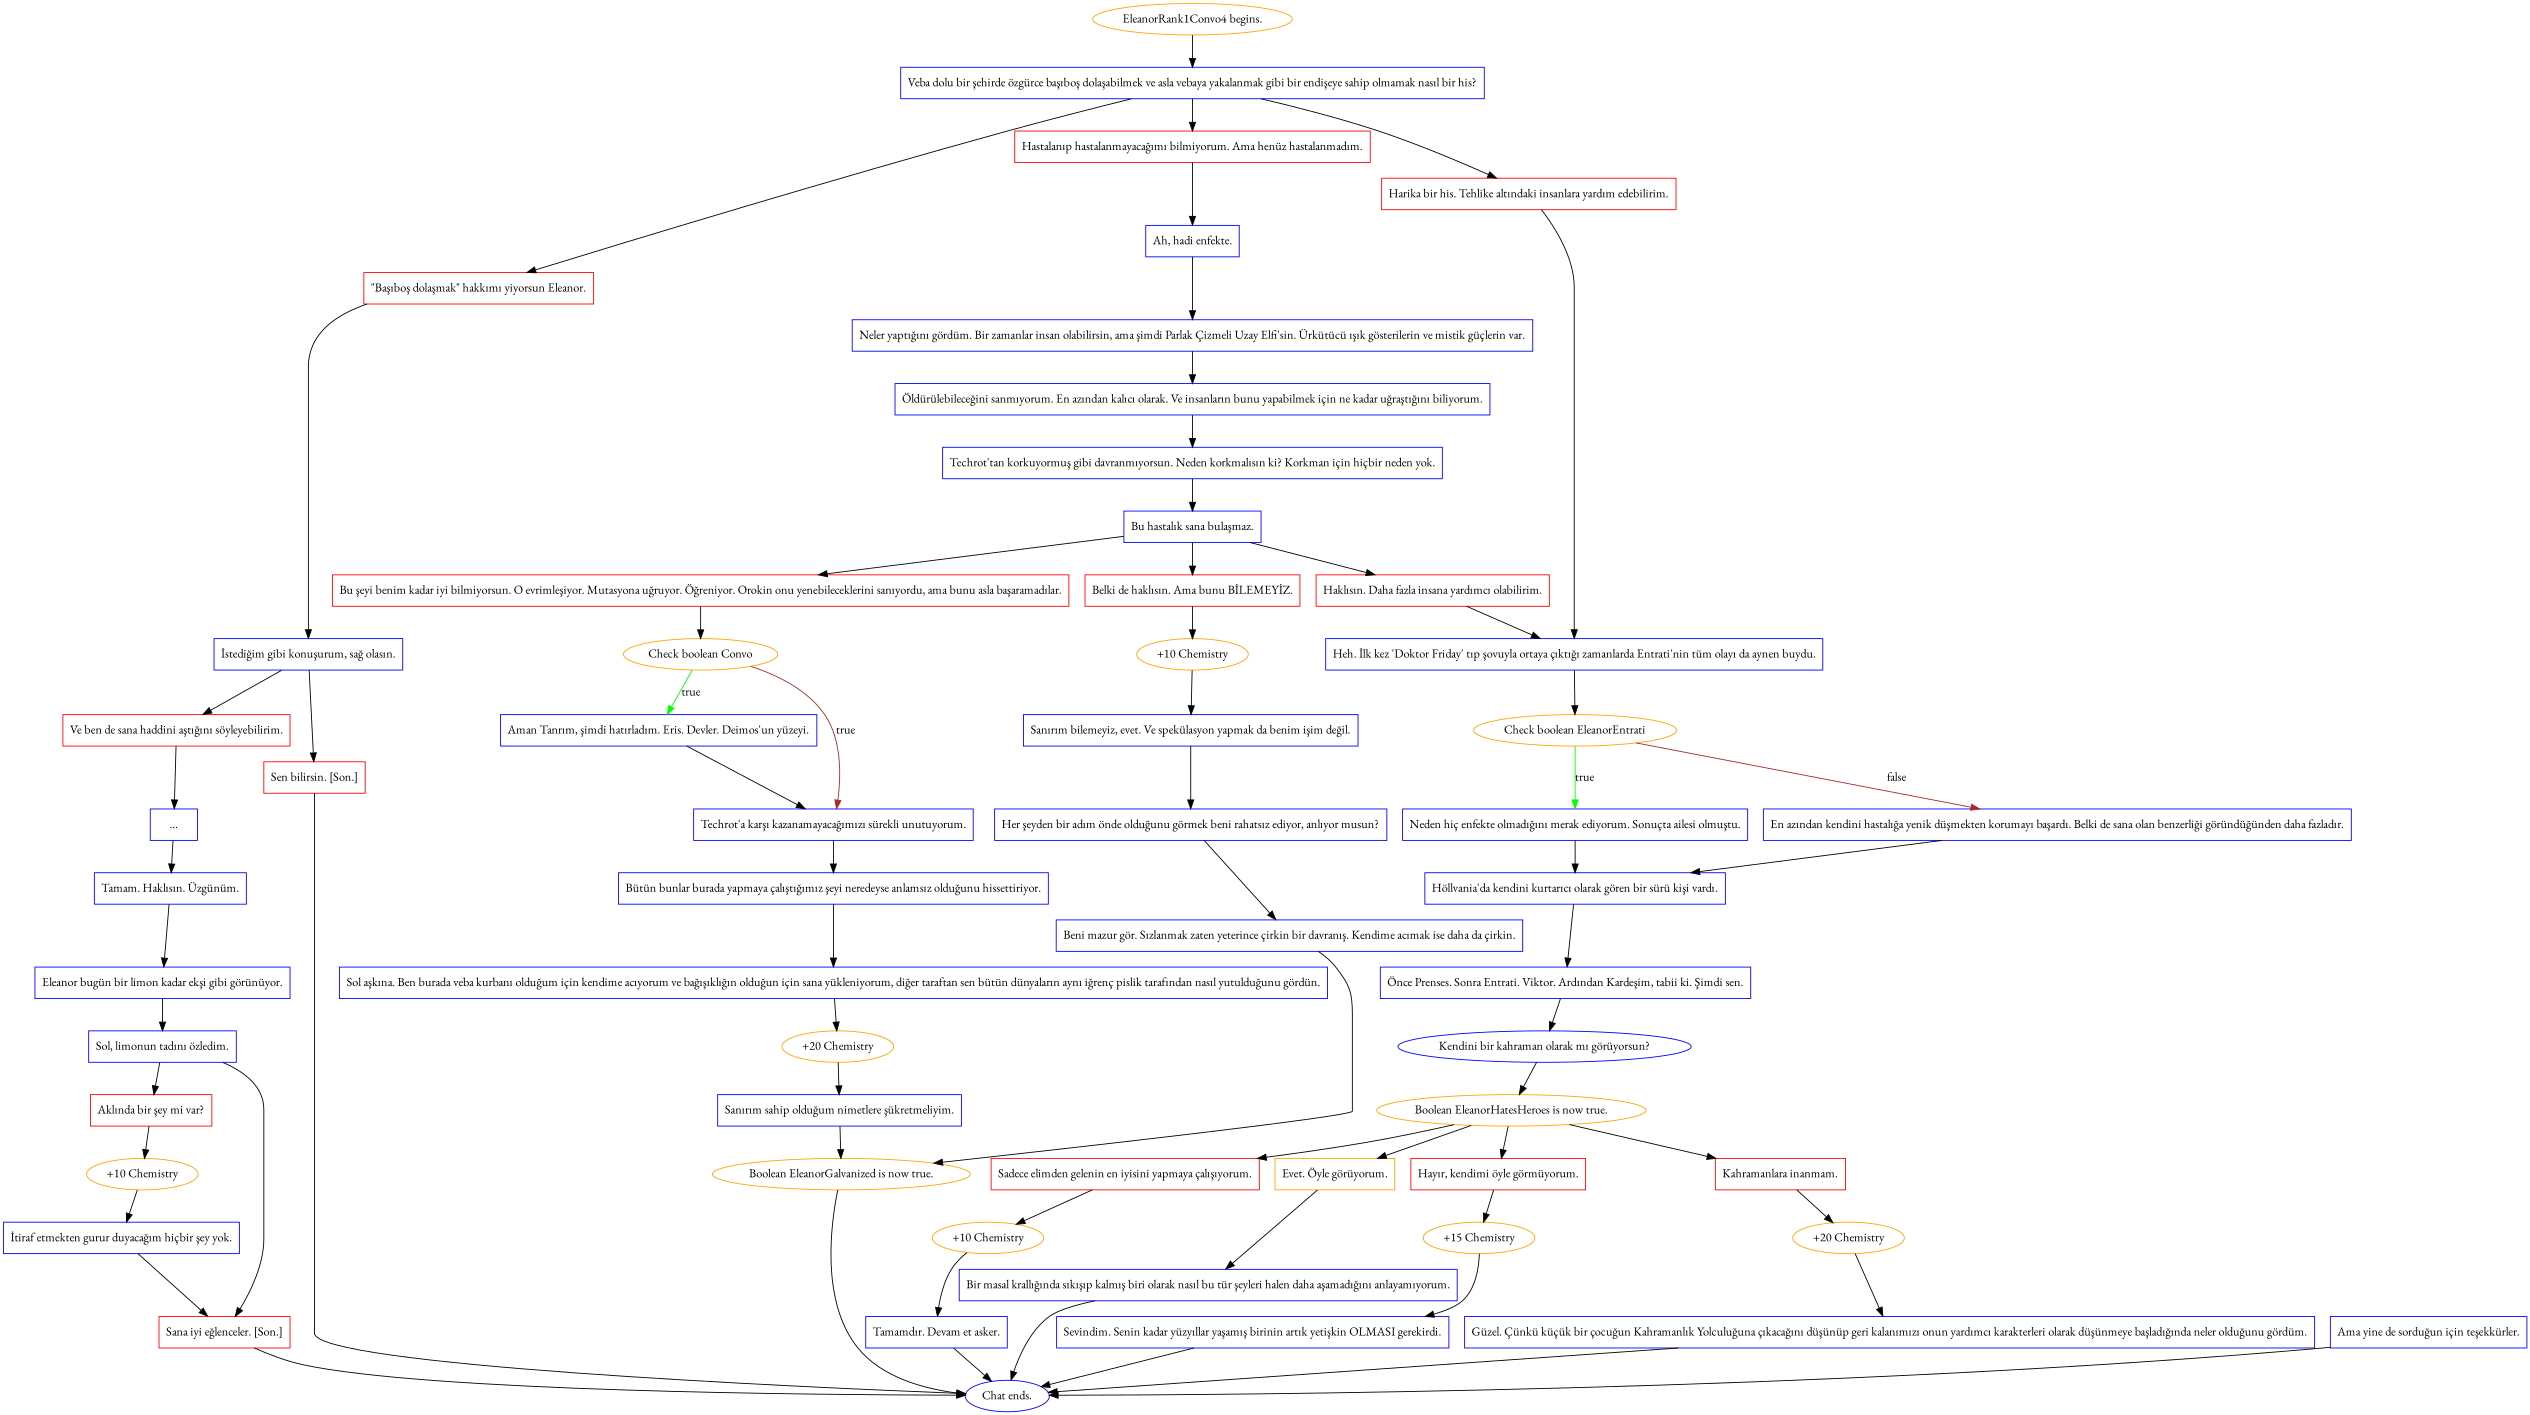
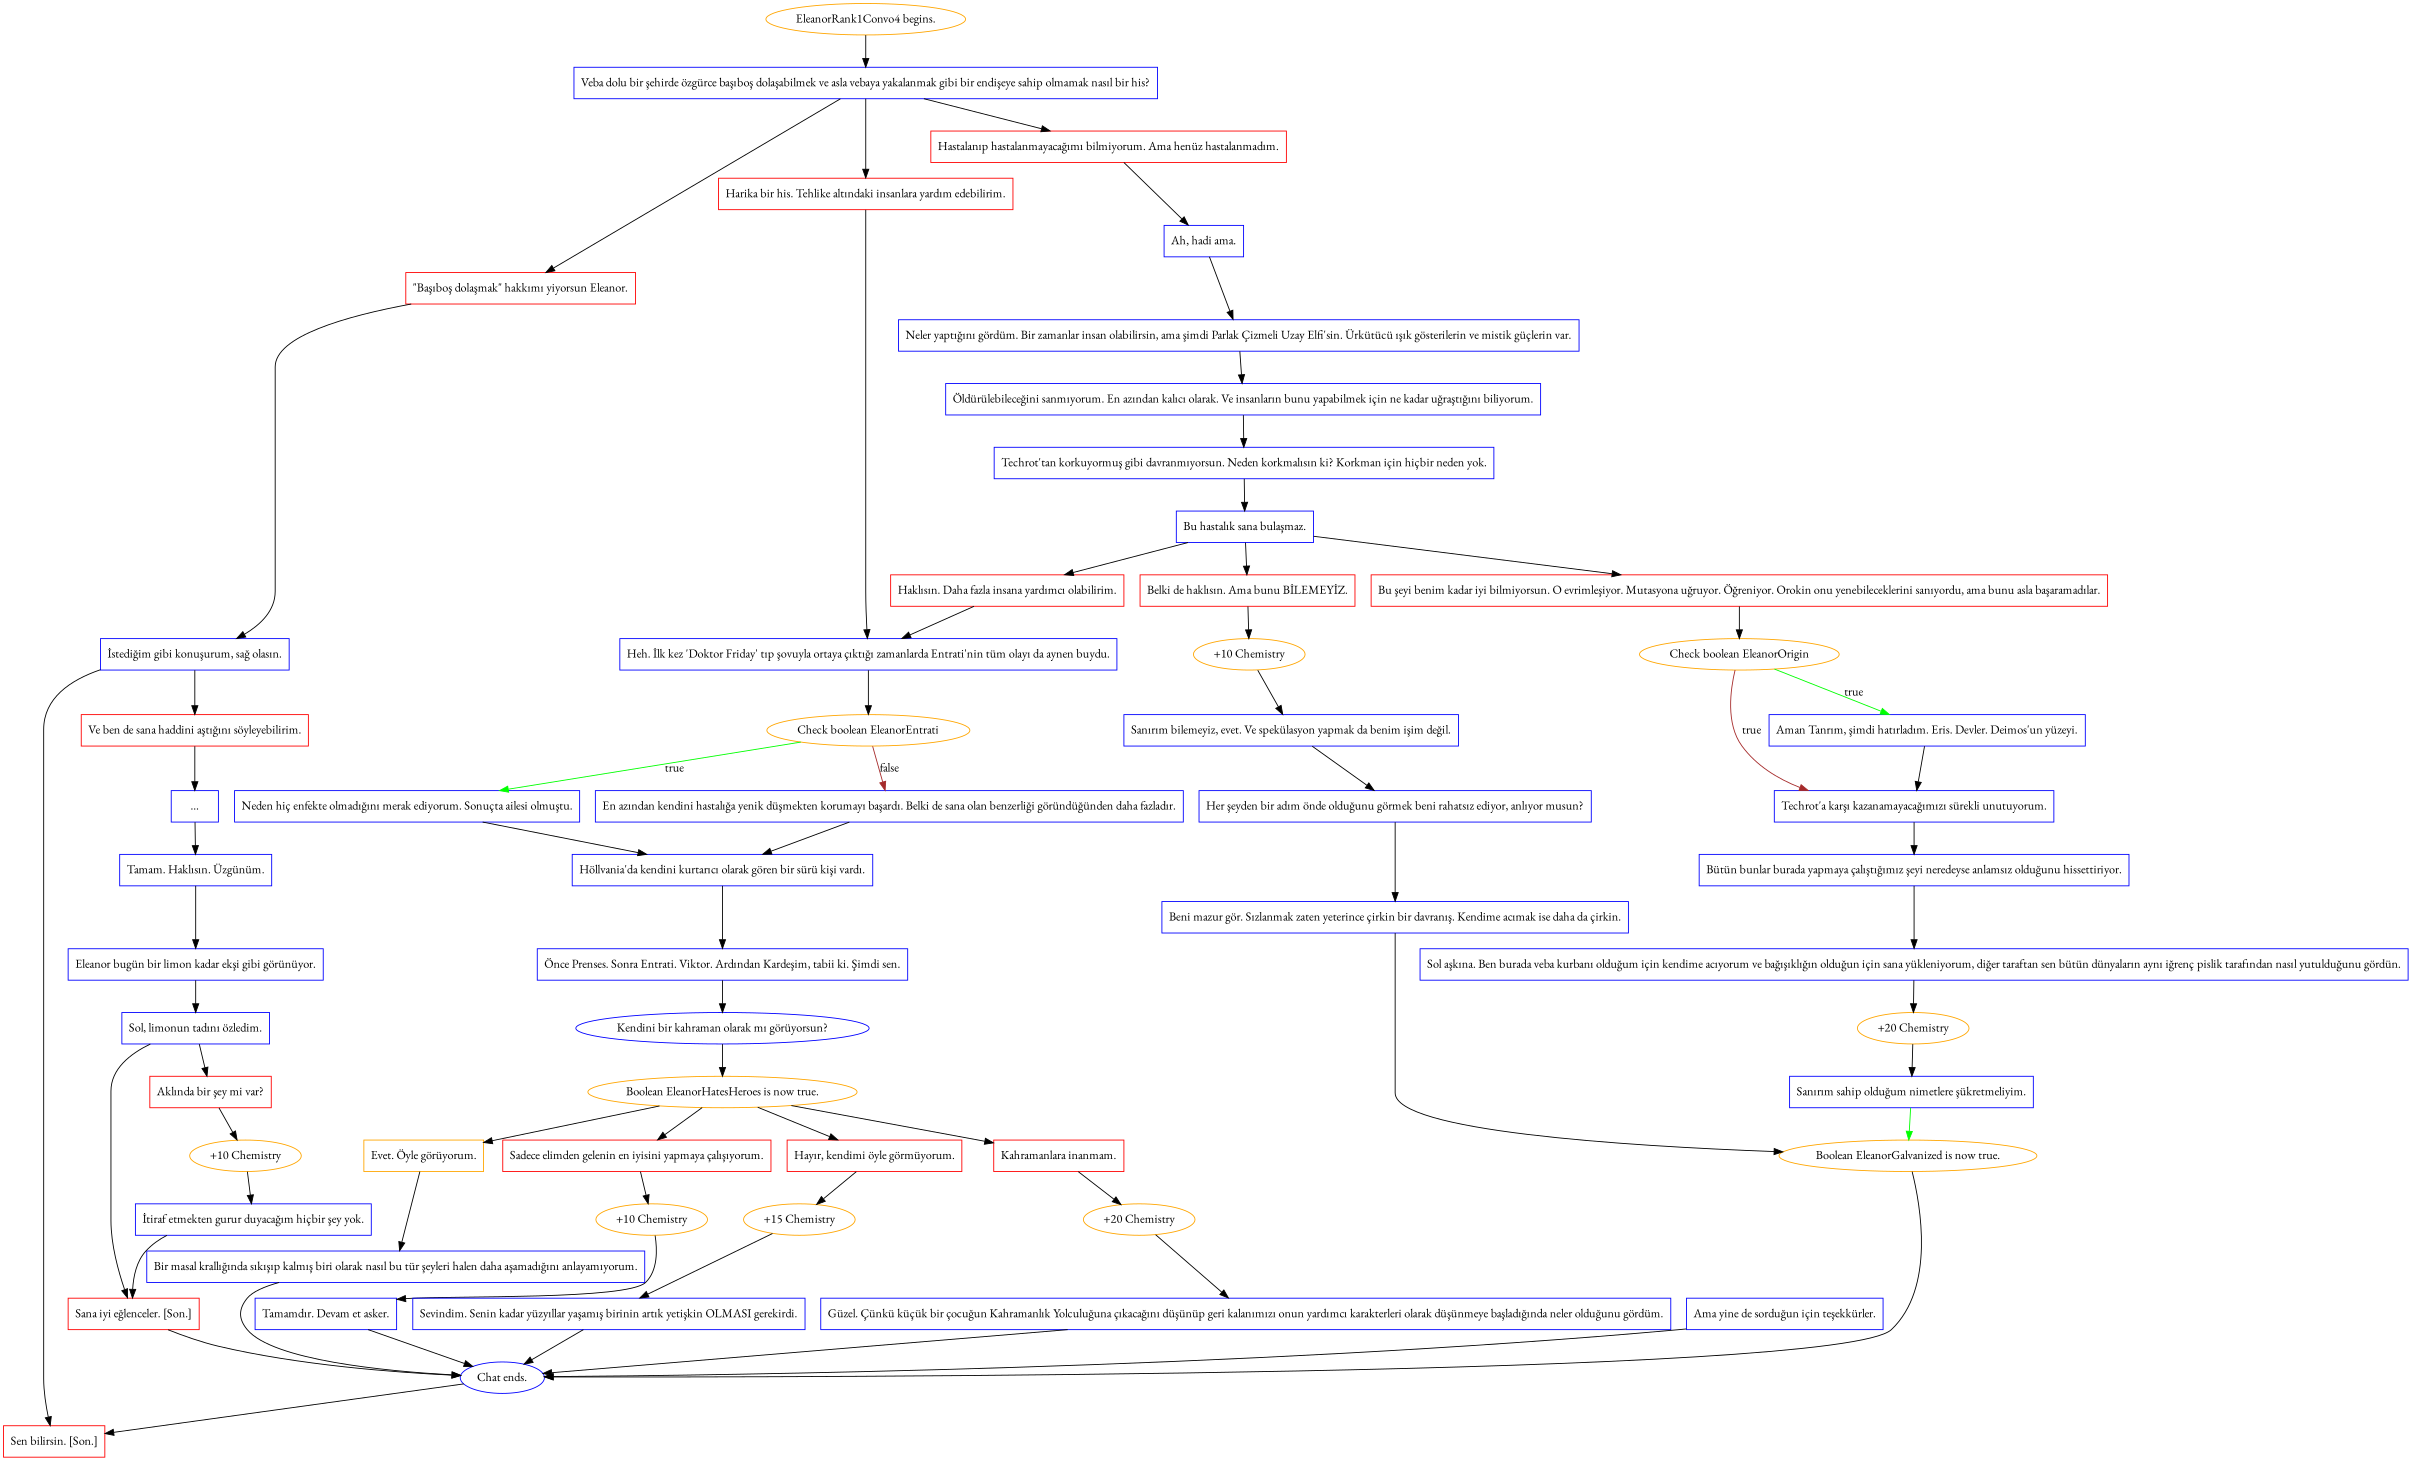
  digraph {
    fontname="EB Garamond"
    node [color=blue fontname="EB Garamond" shape=box]
    edge [fontname="EB Garamond"]
    "EleanorRank1Convo4 begins." [color=orange shape=""]
    n2 [label="Veba dolu bir şehirde özgürce başıboş dolaşabilmek ve asla vebaya yakalanmak gibi bir endişeye sahip olmamak nasıl bir his?"]
    n3 [color=red label="\"Başıboş dolaşmak\" hakkımı yiyorsun Eleanor."]
    n4 [color=red label="Hastalanıp hastalanmayacağımı bilmiyorum. Ama henüz hastalanmadım."]
    n5 [color=red label="Harika bir his. Tehlike altındaki insanlara yardım edebilirim."]
    n6 [label="İstediğim gibi konuşurum, sağ olasın."]
-   n7 [label="Ah, hadi enfekte."]
+   n7 [label="Ah, hadi ama."]
    n8 [label="Heh. İlk kez 'Doktor Friday' tıp şovuyla ortaya çıktığı zamanlarda Entrati'nin tüm olayı da aynen buydu."]
    n9 [color=red label="Ve ben de sana haddini aştığını söyleyebilirim."]
    n10 [color=red label="Sen bilirsin. [Son.]"]
    n11 [label="Neler yaptığını gördüm. Bir zamanlar insan olabilirsin, ama şimdi Parlak Çizmeli Uzay Elfi'sin. Ürkütücü ışık gösterilerin ve mistik güçlerin var."]
    n12 [color=orange label="Check boolean EleanorEntrati" shape=""]
    n13 [label="…"]
    "Chat ends." [shape=""]
    n15 [label="Öldürülebileceğini sanmıyorum. En azından kalıcı olarak. Ve insanların bunu yapabilmek için ne kadar uğraştığını biliyorum."]
    n16 [label="Neden hiç enfekte olmadığını merak ediyorum. Sonuçta ailesi olmuştu."]
    n17 [label="En azından kendini hastalığa yenik düşmekten korumayı başardı. Belki de sana olan benzerliği göründüğünden daha fazladır."]
    n18 [label="Tamam. Haklısın. Üzgünüm."]
    n19 [label="Techrot'tan korkuyormuş gibi davranmıyorsun. Neden korkmalısın ki? Korkman için hiçbir neden yok."]
    n20 [label="Höllvania'da kendini kurtarıcı olarak gören bir sürü kişi vardı."]
    n21 [label="Eleanor bugün bir limon kadar ekşi gibi görünüyor."]
    n22 [label="Bu hastalık sana bulaşmaz."]
    n23 [label="Önce Prenses. Sonra Entrati. Viktor. Ardından Kardeşim, tabii ki. Şimdi sen."]
    n24 [label="Sol, limonun tadını özledim."]
    n25 [color=red label="Bu şeyi benim kadar iyi bilmiyorsun. O evrimleşiyor. Mutasyona uğruyor. Öğreniyor. Orokin onu yenebileceklerini sanıyordu, ama bunu asla başaramadılar."]
    n26 [color=red label="Belki de haklısın. Ama bunu BİLEMEYİZ."]
    n27 [color=red label="Haklısın. Daha fazla insana yardımcı olabilirim."]
    n28 [label="Kendini bir kahraman olarak mı görüyorsun?" shape=ellipse]
    n29 [color=red label="Aklında bir şey mi var?"]
    n30 [color=red label="Sana iyi eğlenceler. [Son.]"]
-   n31 [color=orange label="Check boolean Convo" shape=""]
+   n31 [color=orange label="Check boolean EleanorOrigin" shape=""]
    n32 [color=orange label="+10 Chemistry" shape=""]
    n33 [color=orange label="Boolean EleanorHatesHeroes is now true." shape=""]
    n34 [color=orange label="+10 Chemistry" shape=""]
    n35 [label="Aman Tanrım, şimdi hatırladım. Eris. Devler. Deimos'un yüzeyi."]
    n36 [label="Techrot'a karşı kazanamayacağımızı sürekli unutuyorum."]
    n37 [label="Sanırım bilemeyiz, evet. Ve spekülasyon yapmak da benim işim değil."]
    n38 [color=red label="Sadece elimden gelenin en iyisini yapmaya çalışıyorum."]
    n39 [color=orange label="Evet. Öyle görüyorum."]
    n40 [color=red label="Hayır, kendimi öyle görmüyorum."]
    n41 [color=red label="Kahramanlara inanmam."]
    n42 [label="İtiraf etmekten gurur duyacağım hiçbir şey yok."]
    n43 [label="Bütün bunlar burada yapmaya çalıştığımız şeyi neredeyse anlamsız olduğunu hissettiriyor."]
    n44 [label="Her şeyden bir adım önde olduğunu görmek beni rahatsız ediyor, anlıyor musun?"]
    n45 [color=orange label="+10 Chemistry" shape=""]
    n46 [label="Bir masal krallığında sıkışıp kalmış biri olarak nasıl bu tür şeyleri halen daha aşamadığını anlayamıyorum."]
    n47 [color=orange label="+15 Chemistry" shape=""]
    n48 [color=orange label="+20 Chemistry" shape=""]
    n49 [label="Sol aşkına. Ben burada veba kurbanı olduğum için kendime acıyorum ve bağışıklığın olduğun için sana yükleniyorum, diğer taraftan sen bütün dünyaların aynı iğrenç pislik tarafından nasıl yutulduğunu gördün."]
    n50 [label="Beni mazur gör. Sızlanmak zaten yeterince çirkin bir davranış. Kendime acımak ise daha da çirkin."]
    n51 [label="Tamamdır. Devam et asker."]
    n52 [label="Sevindim. Senin kadar yüzyıllar yaşamış birinin artık yetişkin OLMASI gerekirdi."]
    n53 [label="Güzel. Çünkü küçük bir çocuğun Kahramanlık Yolculuğuna çıkacağını düşünüp geri kalanımızı onun yardımcı karakterleri olarak düşünmeye başladığında neler olduğunu gördüm."]
    n54 [label="Ama yine de sorduğun için teşekkürler."]
    n55 [color=orange label="+20 Chemistry" shape=""]
    n56 [color=orange label="Boolean EleanorGalvanized is now true." shape=""]
    n57 [label="Sanırım sahip olduğum nimetlere şükretmeliyim."]
    "EleanorRank1Convo4 begins." -> n2
    n2 -> n3
    n2 -> n4
    n2 -> n5
    n3 -> n6
    n4 -> n7
    n5 -> n8
    n6 -> n9
    n6 -> n10
    n7 -> n11
    n8 -> n12
    n9 -> n13
-   n10 -> "Chat ends."
+   "Chat ends." -> n10
    n11 -> n15
    n12 -> n16 [color=green label=true]
    n12 -> n17 [color=brown label=false]
    n13 -> n18
    n15 -> n19
    n16 -> n20
    n17 -> n20
    n18 -> n21
    n19 -> n22
    n20 -> n23
    n21 -> n24
    n22 -> n25
    n22 -> n26
    n22 -> n27
    n23 -> n28
    n24 -> n29
    n24 -> n30
    n25 -> n31
    n26 -> n32
    n27 -> n8
    n28 -> n33
    n29 -> n34
    n30 -> "Chat ends."
    n31 -> n35 [color=green label=true]
    n31 -> n36 [color=brown label=true]
    n32 -> n37
    n33 -> n38
    n33 -> n39
    n33 -> n40
    n33 -> n41
    n34 -> n42
    n35 -> n36
    n36 -> n43
    n37 -> n44
    n38 -> n45
    n39 -> n46
    n40 -> n47
    n41 -> n48
    n42 -> n30
    n43 -> n49
    n44 -> n50
    n45 -> n51
    n46 -> "Chat ends."
    n47 -> n52
    n48 -> n53
    n49 -> n55
    n50 -> n56
    n51 -> "Chat ends."
    n52 -> "Chat ends."
    n53 -> "Chat ends."
    n54 -> "Chat ends."
    n55 -> n57
    n56 -> "Chat ends."
-   n57 -> n56
+   n57 -> n56 [color=green]
  }
